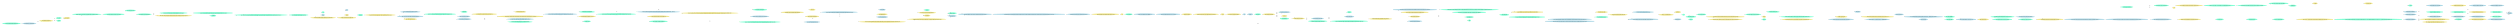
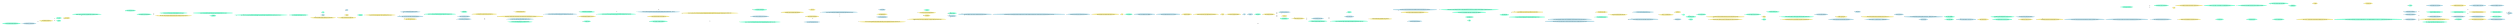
  digraph {
    fontname="Open Sans"
    rankdir=LR
    node [color=brown fillcolor=aquamarine fontname="Open Sans" shape=ellipse style=filled]
    edge [fontname="Open Sans"]
    n1 [color=blue label="/EE/Types/Engine/StartDialogueNode" shape=octagon]
    n2 [fillcolor=lightblue label="Check boolean AmirCephalon1"]
    n3 [color=red fillcolor=khaki label="Check boolean AmirDating" shape=octagon]
    "Chat ends." [fillcolor=lightblue]
    n5 [color=blue label="hey... hon?"]
    n6 [color=teal label="hey... d?"]
    n7 [fillcolor=khaki label="you around?" shape=octagon]
    n8 [color=blue label="having a rough moment and i'd really appreciate someone to talk to"]
    n9 [color=teal label="I can't right now. [End.]"]
-   n10 [color=blue label="Of course. What do you want to talk about?" shape=octagon]
    n11 [fillcolor=lightblue label=um shape=octagon]
    n12 [color=teal label="Check boolean AmirCephalonEnd"]
    n13 [label="Check boolean AmirDating"]
    n14 [color=blue label="i know you told me to never talk about cephalons with you again"]
    n15 [fillcolor=khaki label="look i know i keep coming back around to them and it's starting to drive you crazy but"]
    n16 [label="i don't ask for much i really don't"]
    n17 [color=teal fillcolor=khaki label=ok shape=octagon]
    n18 [label="but ever since you told me about them i just keep coming back to them in my head" shape=octagon]
    n19 [label=cephalons shape=octagon]
    n20 [color=red fillcolor=khaki label="but i need you to be there for me when i need you to be" shape=octagon]
    n21 [color=teal label="i just... please? can we just dig into them a little deeper? i just want to know more and it'll give me something else to focus on"]
    n22 [label="and if you can't i don't... i don't know if i can keep doing this sorry" shape=octagon]
    n23 [color=red label="something other than the bees in my head"]
    n24 [label="i don't want to be a burden on you but i also can't feel like i am either"]
    n25 [color=red label="No." shape=octagon]
    n26 [color=red fillcolor=lightblue label="Okay."]
    n27 [color=red fillcolor=khaki label="I'm not comfortable with how obsessed you are with them."]
    n28 [color=teal label="I understand." shape=octagon]
    n29 [color=red label="Wait, sorry. I didn't mean it. [Apologize.]" shape=octagon]
    n30 [color=blue fillcolor=khaki label=thanks]
    n31 [color=teal fillcolor=khaki label="it's just so hard for me to explain why" shape=octagon]
    n32 [color=blue label="i... gtg" shape=octagon]
    n33 [color=blue fillcolor=khaki label="no i get it"]
    n34 [color=teal label=seriously shape=octagon]
    n35 [color=blue fillcolor=lightblue label="sorry this didn't work out i guess" shape=octagon]
    n36 [color=red fillcolor=khaki label="i'm a lot it's fine" shape=octagon]
    n37 [fillcolor=khaki label="it's just hard for me to explain why i can't stop fixating on them i guess"]
    n38 [color=teal fillcolor=khaki label="I get it. We're all afraid to die."]
    n39 [color=teal fillcolor=lightblue label="Check boolean AmirCephalon3b"]
    n40 [color=red fillcolor=khaki label="Boolean IsDating is now false." shape=octagon]
    n41 [color=blue fillcolor=lightblue label="I get it. It's nice to think about not being trapped here." shape=octagon]
    n42 [color=blue label="I get it. You think you'd be better at being in charge of the \"programming.\""]
    n43 [fillcolor=lightblue label="I get it. You think it'd be fun to be a computer."]
    n44 [color=red label="it isn't the immortality thing that i'm really interested in"]
    n45 [color=red fillcolor=lightblue label="i get why that's a silly idea and why nobody should live forever"]
    n46 [color=blue fillcolor=lightblue label="Boolean AmirDating is now false." shape=octagon]
    n47 [fillcolor=lightblue label="that's not really it, honestly"]
    n48 [fillcolor=khaki label="nah i shouldn't have that kind of power i know that" shape=octagon]
    n49 [color=red label="beep boop" shape=octagon]
    n50 [label="no, that's not it"]
    n51 [fillcolor=lightblue label="Boolean AmirNoDate is now true."]
    n52 [fillcolor=khaki label="i know lettie is super bent out of shape about never getting to leave and being stuck in a time loop" shape=octagon]
    n53 [color=teal fillcolor=lightblue label="nobody should it seems like absolute power corrupts absolutely yadda yadda"]
    n54 [color=blue fillcolor=khaki label="i mean sure but not really"]
    n55 [color=blue label="Check boolean AmirBackstoryEntrati" shape=octagon]
    n56 [fillcolor=khaki label="but it honestly doesn't bother me much"]
    n57 [label="as tempting as it'd be to say otherwise and say OOH YEAH NO I WOULDN'T BE THE BADDIE"]
    n58 [color=red label="Check boolean AmirCephalon4" shape=octagon]
    n59 [color=teal label="having a real hard time looking at the mess entrati's made and going yeah good job there buddy"]
    n60 [color=teal fillcolor=khaki label="and besides now that we're stuck in 1999 forever... i guess we ARE kind of immortal, huh?"]
    n61 [color=red fillcolor=khaki label="i have everything i could ever want right here" shape=octagon]
    n62 [fillcolor=khaki label="who can really say for sure? look at rusalka and vodyanoi. look at entrati. none of them woke up one morning being like Y'KNOW WHAT"]
    n63 [fillcolor=lightblue label="especially with what you've told me about how cephalons tend to come out the other side... not okay"]
    n64 [color=blue label="it's not about it being FUN..." shape=octagon]
    n65 [color=blue fillcolor=lightblue label="great use of functional immortality"]
    n66 [color=teal fillcolor=lightblue label="Take your time." shape=octagon]
    n67 [color=red label="What is it, then?" shape=octagon]
    n68 [color=teal fillcolor=lightblue label="games, snacks, computers, my new family"]
    n69 [color=teal fillcolor=khaki label="I'M GONNA BE THE ASSHOLE FROM NOW ON" shape=octagon]
    n70 [color=blue fillcolor=khaki label="not at all..." shape=octagon]
    n71 [color=teal fillcolor=khaki label="so if he's one of the greatest scientific minds of all time like you said why should i live forever? nah that's not it"]
    n72 [color=red fillcolor=lightblue label="do you know what it's like to live your life knowing your head is broken" shape=octagon]
    n73 [color=blue fillcolor=khaki label="Check boolean AmirDating" shape=octagon]
    n74 [color=red fillcolor=lightblue label="i'm gonna bet even the orokin thought they were doing the right thing the whole time"]
    n75 [color=blue fillcolor=lightblue label="+5 Chemistry"]
    n76 [fillcolor=lightblue label="knowing that there's something wrong with you that you can't fix without meds that sometimes work and sometimes make everything ELSE so much worse" shape=octagon]
    n77 [color=blue fillcolor=khaki label="my snugglemuffin :}" shape=octagon]
    n78 [color=teal fillcolor=lightblue label="one of my closest friends"]
    n79 [fillcolor=khaki label="so, nah, my ego's not that big believe me"]
    n80 [color=red label="it's just..." shape=octagon]
    n81 [color=red fillcolor=lightblue label="that people can't stand to be around you because of it"]
    n82 [color=red fillcolor=khaki label="i'm set here" shape=octagon]
    n83 [fillcolor=khaki label="always left wondering are these people really my friends" shape=octagon]
    n84 [color=teal fillcolor=khaki label=or]
    n85 [color=red label="or is it just pity"]
    n86 [color=teal fillcolor=lightblue label="so yeah i know cephalons are MESSED. UP." shape=octagon]
    n87 [color=teal fillcolor=lightblue label="but give the opportunity to go in and... and just..." shape=octagon]
    n88 [fillcolor=khaki label="and just fix myself?" shape=octagon]
    n89 [color=red fillcolor=khaki label="just get into the parts of my code that don't work and just"]
    n90 [fillcolor=khaki label="fix it?" shape=octagon]
    n91 [color=teal fillcolor=khaki label="of course i'm gonna be tempted.."]
    n92 [color=teal fillcolor=lightblue label="so..."]
    n93 [color=red fillcolor=lightblue label="so yeah..." shape=octagon]
    n94 [color=blue label="that's why..."]
    n95 [color=blue fillcolor=khaki label="Check boolean AmirDating"]
    n96 [color=blue label="Oh, sweetheart..." shape=octagon]
    n97 [color=red fillcolor=lightblue label="Holy shit, are you serious?"]
    n98 [color=blue fillcolor=khaki label="Oh, Amir..."]
    n99 [color=teal fillcolor=khaki label="Check boolean AmirOrdis1"]
    n100 [color=red label="what...?" shape=octagon]
    n101 [color=red fillcolor=lightblue label="Check boolean AmirOrdis2"]
    n102 [label="So, there's a cephalon I know named Ordis."]
    n103 [color=red fillcolor=lightblue label="This whole time you've been asking about cephalons because you've wanted to \"Fix Yourself?!\"" shape=octagon]
    n104 [color=red fillcolor=khaki label="Have you ever considered how good you actually have it?" shape=octagon]
    n105 [color=teal fillcolor=lightblue label="Remember Ordis?" shape=octagon]
    n106 [color=blue fillcolor=khaki label="I told you about Ordis. That wasn't his original name."]
    n107 [label="He lives onboard the orbiter and was programmed by the Orokin to protect the Tenno."]
    n108 [label="I kept telling you how HORRIFYING they are. How MONSTROUS the Orokin were for what they did to the people the cephalons used to be!"]
    n109 [color=teal label="Have you ever really LOOKED AROUND or LOOKED IN THE MIRROR?!" shape=octagon]
-   n110 [color=red fillcolor=khaki label="Check boolean AmirLied"]
    n111 [color=teal label="oh?" shape=octagon]
    n112 [color=red fillcolor=lightblue label="But that isn't who he used to be."]
    n113 [color=blue fillcolor=khaki label="You have FRIENDS. You're ALIVE. You're WHOLE. You're YOURSELF." shape=octagon]
    n114 [color=teal label="yeah ordan karris" shape=octagon]
    n115 [color=blue label="yeah ordan karris"]
    n116 [color=teal fillcolor=lightblue label="He was called the Beast of Bones. He was a bloody mass-murderer whose real name was Ordan Karris."]
    n117 [color=blue fillcolor=lightblue label="Back in the day, he was Ordan Karris, a mercenary who made a name for himself working for the Orokin." shape=octagon]
    n118 [fillcolor=khaki label="YOU. ARE. STILL. AMIR." shape=octagon]
    n119 [color=red fillcolor=khaki label="the guy who slept with ballas's wife right?"]
    n120 [color=teal label="the beast of bones who got glassed for trying to slaughter a bunch of them" shape=octagon]
    n121 [color=red fillcolor=lightblue label="He was programmed not only to protect and serve the Tenno..." shape=octagon]
    n122 [color=blue fillcolor=lightblue label="Which is more than the cephalons can say." shape=octagon]
    n123 [fillcolor=khaki label="Yeah, um... I lied about that..." shape=octagon]
    n124 [label="What I didn't tell you earlier?"]
    n125 [color=red fillcolor=lightblue label="But to love us."]
    n126 [fillcolor=khaki label="I GET THAT" shape=octagon]
    n127 [color=red label="..."]
    n128 [color=red label="oh no..."]
    n129 [color=teal label="I'm done with this. [End.]" shape=octagon]
    n130 [color=teal label="I don't think you do!" shape=octagon]
    n131 [color=red label="oh cool that's great"]
    n132 [color=teal fillcolor=khaki label="He doesn't have a CHOICE but to be my friend because of what the Orokin did."]
    n133 [color=blue fillcolor=khaki label="Every time he almost remembers who he was, he forces himself to forget again." shape=octagon]
    n134 [fillcolor=lightblue label="yeah me too"]
    n135 [color=teal label="how much else have you lied about?"]
    n136 [color=blue label="oh sol" shape=octagon]
    n137 [color=blue fillcolor=khaki label="why?!" shape=octagon]
    n138 [fillcolor=lightblue label="Check boolean AmirDating" shape=octagon]
+   n139 [fillcolor=lightblue label="no no don't bother telling me"]
    n140 [color=blue fillcolor=khaki label="The Orokin went into his mind and took all the pieces out they didn't like."]
    n141 [color=red label="Because when he starts to recall what it was like to be Ordan, he feels *hate.*"]
    n142 [color=teal label="Boolean AmirDating is now false." shape=octagon]
    n143 [color=red fillcolor=lightblue label="i don't wanna know"]
    n144 [fillcolor=lightblue label="All the rage, all the hate, all the anger, and violence." shape=octagon]
    n145 [color=red fillcolor=khaki label="He feels *anger* again." shape=octagon]
    n146 [color=teal label="Boolean IsDating is now false." shape=octagon]
    n147 [fillcolor=lightblue label="Check boolean AmirDating"]
    n148 [fillcolor=lightblue label="And they told him -- programmed him -- ORDERED HIM."]
    n149 [color=red fillcolor=khaki label="And he starts to lose the love he feels for the Tenno. For me. For us." shape=octagon]
    n150 [color=red fillcolor=khaki label="Boolean AmirNoDate is now true." shape=octagon]
    n151 [color=red fillcolor=lightblue label="Boolean AmirDating is now false."]
    n152 [fillcolor=lightblue label="Love the Tenno." shape=octagon]
    n153 [fillcolor=lightblue label="So in a desperate attempt to keep hold of that love, he... deletes those memories." shape=octagon]
    n154 [label="this was such a mistake" shape=octagon]
    n155 [fillcolor=lightblue label="Boolean IsDating is now false."]
    n156 [color=red label="THEY. FIXED. HIM."]
    n157 [label="HE. FIXES. HIMSELF." shape=octagon]
    n158 [color=red fillcolor=lightblue label="Boolean AmirNoDate is now true."]
    n159 [color=teal fillcolor=lightblue label="And I'm left wondering... is any of it real?" shape=octagon]
    n160 [color=blue label="this was such a mistake"]
    n161 [fillcolor=khaki label="what do you mean...?" shape=octagon]
    n162 [color=blue label="Would Ordan Karris even be my friend?" shape=octagon]
    n163 [color=red label="If someone programs themselves to love you, is it real?"]
-   n164 [label="Would he even *like* me at all?"]
+   n164 [fillcolor=khaki label="Would he even *like* me at all?"]
    n165 [color=blue fillcolor=lightblue label="Or is all just a lie? A fantasy and a fiction?"]
    n166 [color=blue fillcolor=khaki label="I understand wanting to fix the broken parts of yourself." shape=octagon]
    n167 [fillcolor=lightblue label="I truly do. But like *this?* By removing all choice from yourself? All ability to change?" shape=octagon]
    n168 [fillcolor=lightblue label="No matter what, Ordis can never *not* be my friend. He will always be forced to love me." shape=octagon]
    n169 [fillcolor=lightblue label="If you reprogrammed yourself to be \"perfect...\""]
    n170 [fillcolor=khaki label="Would I be left wondering the same thing about you?"]
    n171 [color=teal label="i... i'm so sorry..."]
    n172 [color=red label="i really had no idea..." shape=octagon]
    n173 [color=red label="'n now i'm here sniffling..."]
    n174 [color=teal fillcolor=khaki label="yeah i think i... i'm good, and i'm gonna leave this cephalon stuff alone now..." shape=octagon]
    n175 [color=teal label="i can just be good 'ol obnoxious amir for the forseeable future of... one... endlessly looping year... forever... um... yeah that didn't help things at all" shape=octagon]
    n176 [fillcolor=lightblue label="Check boolean AmirDating"]
    n177 [color=blue fillcolor=khaki label="hey hon i suddenly need CARBS and i'm betting you might too" shape=octagon]
-   n178 [color=blue fillcolor=khaki label="hey i suddenly need CARBS and i'm betting you might too"]
+   n178 [color=blue label="hey i suddenly need CARBS and i'm betting you might too"]
    n179 [color=teal label="+15 Chemistry"]
    n180 [color=teal fillcolor=khaki label="let's go grab some munchies, yeah?" shape=octagon]
    n181 [color=red fillcolor=lightblue label="Boolean AmirWillDate is now true." shape=octagon]
    n1 -> n2
    n2 -> n3 [color=green label=true]
    n2 -> "Chat ends." [color=brown label=false]
    n3 -> n5 [color=green label=true]
    n3 -> n6 [color=brown label=false]
    n5 -> n7
    n6 -> n7
    n7 -> n8
    n8 -> n9
-   n8 -> n10
    n9 -> n11
-   n10 -> n12
    n11 -> n13
    n12 -> n14 [color=green label=true]
    n12 -> n15 [color=brown label=false]
    n13 -> n16 [color=green label=true]
    n13 -> n17 [color=brown label=false]
    n14 -> n18
    n15 -> n19
    n16 -> n20
    n17 -> "Chat ends."
    n18 -> n21
    n19 -> n21
    n20 -> n22
    n21 -> n23
    n22 -> n24
    n23 -> n25
    n23 -> n26
    n23 -> n27
    n24 -> n28
    n24 -> n29
    n25 -> n11
    n26 -> n30
    n27 -> n31
    n28 -> n32
    n29 -> n33
    n30 -> n34
    n32 -> n35
    n33 -> n36
    n34 -> n37
    n35 -> n40
    n36 -> n32
    n37 -> n38
    n37 -> n41
    n37 -> n42
    n37 -> n43
    n38 -> n39
    n39 -> n44 [color=green label=true]
    n39 -> n45 [color=brown label=false]
    n40 -> n46
    n41 -> n47
    n42 -> n48
    n43 -> n49
    n44 -> n50
    n45 -> n50
    n46 -> n51
    n47 -> n52
    n48 -> n53
    n49 -> n54
    n50 -> n55
    n51 -> "Chat ends."
    n52 -> n56
    n53 -> n57
    n54 -> n58
    n55 -> n59 [color=green label=true]
    n55 -> n60 [color=brown label=false]
    n56 -> n61 [color=brown]
    n57 -> n62
    n58 -> n63 [color=green label=true]
    n58 -> n64 [color=brown label=false]
    n59 -> n65
    n60 -> n66
    n60 -> n67
    n61 -> n68
    n62 -> n69
    n63 -> n64
    n64 -> n70
    n65 -> n71
    n66 -> n72
    n67 -> n72
    n68 -> n73
    n69 -> n74
    n70 -> n75
    n71 -> n60
    n72 -> n76
    n73 -> n77 [color=green label=true]
    n73 -> n78 [color=brown label=false]
    n74 -> n79
    n75 -> n80
    n76 -> n81
    n77 -> n82
    n78 -> n82
    n79 -> n66 [color=brown]
    n79 -> n67
    n80 -> n66
    n80 -> n67
    n81 -> n83
    n82 -> n66
    n82 -> n67
    n83 -> n84
    n84 -> n85
    n85 -> n86
    n86 -> n87
    n87 -> n88
    n88 -> n89
    n89 -> n90
    n90 -> n91
    n91 -> n92
    n92 -> n93
    n93 -> n94
    n94 -> n95
    n95 -> n96 [color=green label=true]
    n95 -> n97 [color=green label=true]
    n95 -> n97 [color=brown label=false]
    n95 -> n98 [color=brown label=false]
    n96 -> n99
    n97 -> n100
    n98 -> n99
    n99 -> n101 [color=green label=true]
    n99 -> n102 [color=brown label=false]
    n100 -> n103
    n100 -> n104
    n101 -> n105 [color=green label=true]
    n101 -> n106 [color=brown label=false]
    n102 -> n107
    n103 -> n108
    n104 -> n109
-   n105 -> n110
    n106 -> n111
    n107 -> n112
    n108 -> n113
    n109 -> n113
-   n110 -> n114 [color=green label=true]
-   n110 -> n115 [color=brown label=false]
    n111 -> n116
    n111 -> n117
    n112 -> n111 [color=green]
    n113 -> n118
    n114 -> n119
    n115 -> n120
    n116 -> n121
    n117 -> n121
    n118 -> n122
    n119 -> n123
    n120 -> n124
    n121 -> n125
    n122 -> n126
    n123 -> n127
    n124 -> n121
    n125 -> n128
    n126 -> n129
    n126 -> n130
    n127 -> n131
    n128 -> n132
    n128 -> n133
    n129 -> n134
    n130 -> n133
    n131 -> n135
    n132 -> n136
    n133 -> n137
    n134 -> n138
+   n135 -> n139
    n136 -> n140
    n137 -> n141
    n138 -> "Chat ends." [color=brown label=false]
    n138 -> n142 [color=green label=true]
+   n139 -> n143
    n140 -> n144
    n141 -> n145
    n142 -> n146
    n143 -> n147
    n144 -> n148
    n145 -> n149
    n146 -> n150
    n147 -> "Chat ends." [color=brown label=false]
    n147 -> n151 [color=green label=true]
    n148 -> n152
    n149 -> n153
    n150 -> n154
    n151 -> n155
    n152 -> n156
    n153 -> n157
    n154 -> "Chat ends."
    n155 -> n158
    n156 -> n159
    n157 -> n159
    n158 -> n160
    n159 -> n161
    n160 -> "Chat ends."
    n161 -> n162
    n161 -> n163
    n162 -> n164
    n163 -> n165
    n164 -> n166
    n165 -> n166
    n166 -> n167
    n167 -> n168
    n168 -> n169
    n169 -> n170
    n170 -> n171
    n171 -> n172
    n172 -> n173
    n173 -> n174
    n174 -> n175
    n175 -> n176
    n176 -> n177 [color=green label=true]
    n176 -> n178 [color=brown label=false]
    n177 -> n179
    n178 -> n179
    n179 -> n180
    n180 -> n181
    n181 -> "Chat ends."
  }
